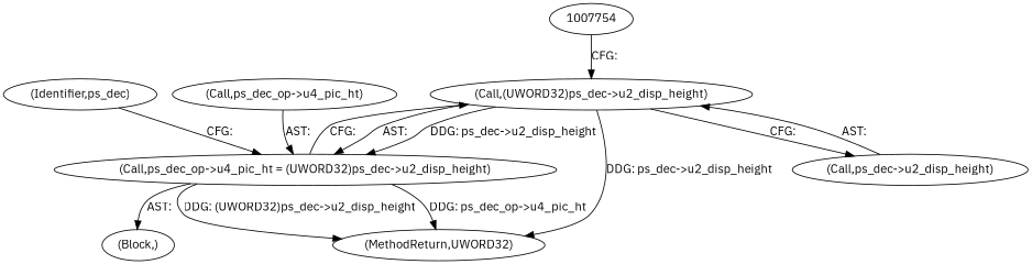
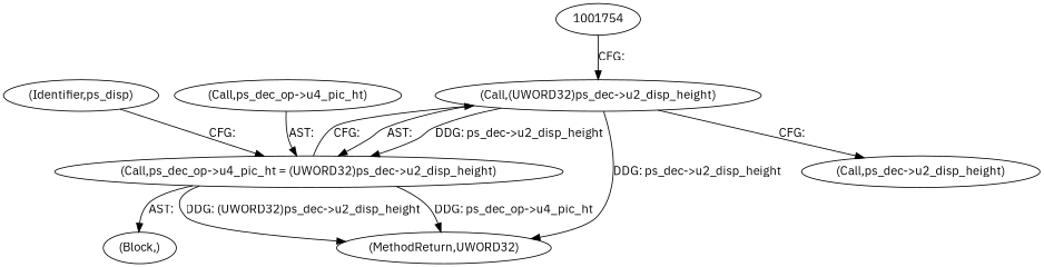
  digraph {
    fontname="IBM Plex Sans"
    node [fontname="IBM Plex Sans"]
    edge [fontname="IBM Plex Sans"]
    n1 [label="(Call,(UWORD32)ps_dec->u2_disp_height)"]
    n2 [label="(Call,ps_dec_op->u4_pic_ht = (UWORD32)ps_dec->u2_disp_height)"]
    n3 [label="(MethodReturn,UWORD32)"]
    n4 [label="(Call,ps_dec->u2_disp_height)"]
    n5 [label="(Block,)"]
-   n6 [label="(Identifier,ps_dec)"]
+   n6 [label="(Identifier,ps_disp)"]
    n7 [label="(Call,ps_dec_op->u4_pic_ht)"]
-   1001754 [label=1007754]
+   1001754
    n1 -> n2 [label="AST: "]
    n1 -> n2 [label="DDG: ps_dec->u2_disp_height"]
    n1 -> n3 [label="DDG: ps_dec->u2_disp_height"]
    n1 -> n4 [label="CFG: "]
    n2 -> n1 [label="CFG: "]
    n2 -> n3 [label="DDG: ps_dec_op->u4_pic_ht"]
    n2 -> n3 [label="DDG: (UWORD32)ps_dec->u2_disp_height"]
    n2 -> n5 [label="AST: "]
-   n4 -> n1 [label="AST: "]
    n6 -> n2 [label="CFG: "]
    n7 -> n2 [label="AST: "]
    1001754 -> n1 [label="CFG: "]
  }
